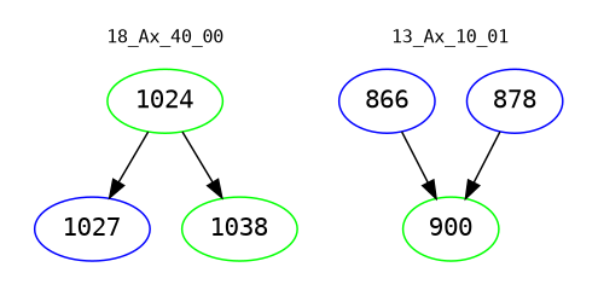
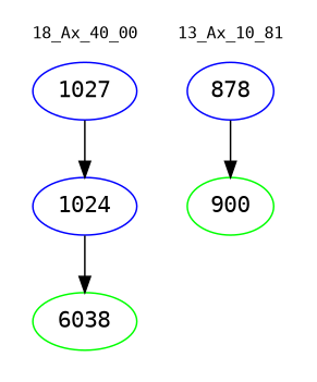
  digraph {
    fontname="DejaVu Sans Mono"
    node [color=blue fontname="DejaVu Sans Mono"]
    edge [color=black fontname="DejaVu Sans Mono"]
    n1 [label=1027]
-   n2 [color=green label=1024]
-   n3 [color=green label=1038]
+   n2 [label=1024]
+   n3 [color=green label=6038]
    n4 [label=878]
-   n5 [label=866]
    n6 [color=green label=900]
    subgraph cluster_1 {
      color=white
      fontsize=10
      label="18_Ax_40_00"
      n1
      n2
      n3
    }
    subgraph cluster_2 {
      color=white
      fontsize=10
-     label="13_Ax_10_01"
+     label="13_Ax_10_81"
      n4
-     n5
      n6
    }
-   n2 -> n1
+   n1 -> n2
    n2 -> n3
    n4 -> n6
-   n5 -> n6
  }
